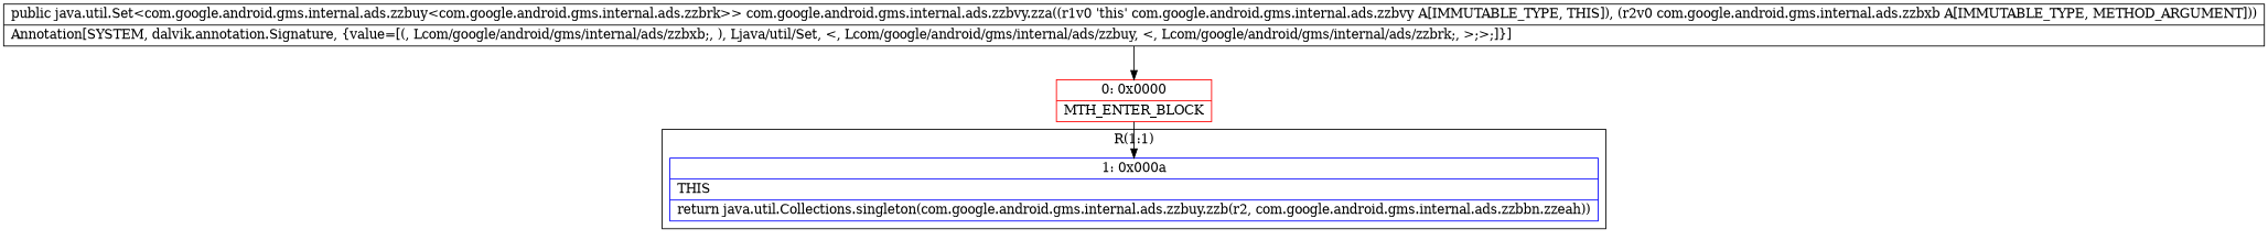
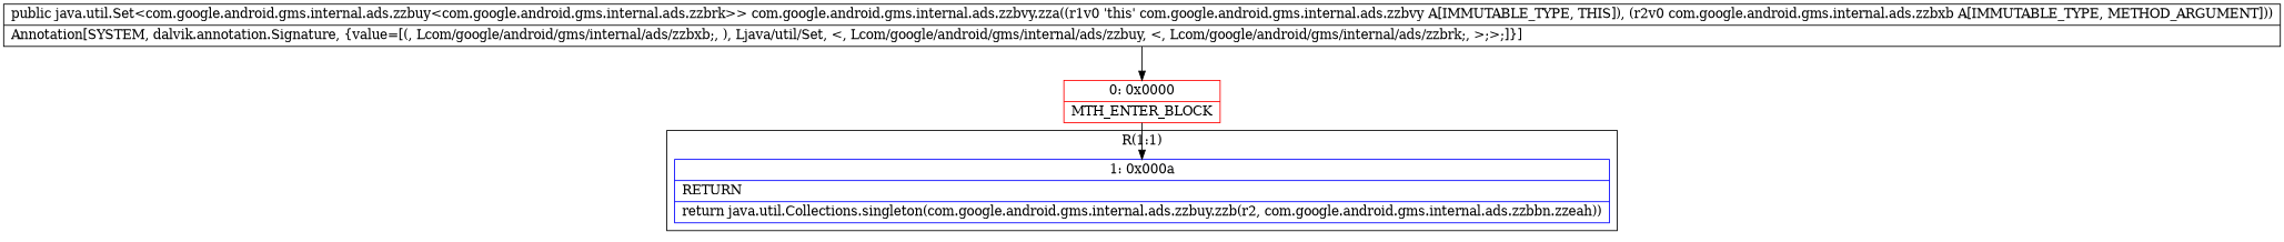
  digraph {
    node [shape=record]
-   n1 [color=blue label="{1\:\ 0x000a|THIS\l|return java.util.Collections.singleton(com.google.android.gms.internal.ads.zzbuy.zzb(r2, com.google.android.gms.internal.ads.zzbbn.zzeah))\l}"]
+   n1 [color=blue label="{1\:\ 0x000a|RETURN\l|return java.util.Collections.singleton(com.google.android.gms.internal.ads.zzbuy.zzb(r2, com.google.android.gms.internal.ads.zzbbn.zzeah))\l}"]
    n2 [color=red label="{0\:\ 0x0000|MTH_ENTER_BLOCK\l}"]
    n3 [label="{public java.util.Set\<com.google.android.gms.internal.ads.zzbuy\<com.google.android.gms.internal.ads.zzbrk\>\> com.google.android.gms.internal.ads.zzbvy.zza((r1v0 'this' com.google.android.gms.internal.ads.zzbvy A[IMMUTABLE_TYPE, THIS]), (r2v0 com.google.android.gms.internal.ads.zzbxb A[IMMUTABLE_TYPE, METHOD_ARGUMENT]))  | Annotation[SYSTEM, dalvik.annotation.Signature, \{value=[(, Lcom\/google\/android\/gms\/internal\/ads\/zzbxb;, ), Ljava\/util\/Set, \<, Lcom\/google\/android\/gms\/internal\/ads\/zzbuy, \<, Lcom\/google\/android\/gms\/internal\/ads\/zzbrk;, \>;\>;]\}]\l}"]
    subgraph cluster_1 {
      label="R(1:1)"
      n1
    }
    n2 -> n1
    n3 -> n2
  }
